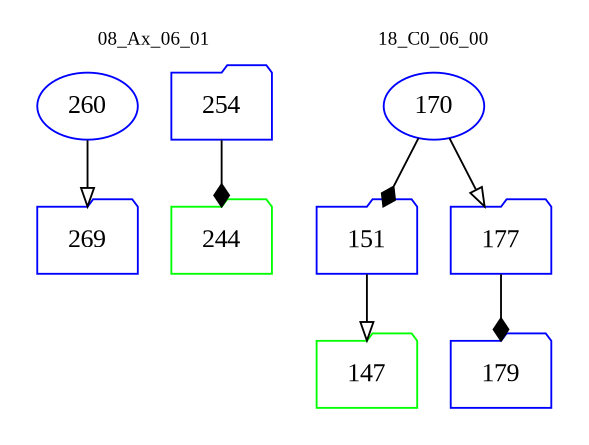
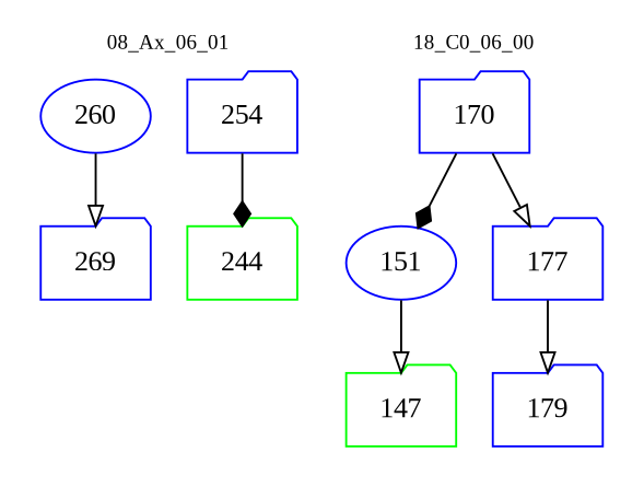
  digraph {
    fontname="Liberation Serif"
    node [color=blue fontname="Liberation Serif" shape=folder]
    edge [arrowhead=diamond color=black fontname="Liberation Serif"]
    n1 [label=254]
    n2 [label=260 shape=ellipse]
    n3 [color=green label=244]
    n4 [label=269]
-   n5 [label=170 shape=ellipse]
-   n6 [label=151]
+   n5 [label=170]
+   n6 [label=151 shape=ellipse]
    n7 [label=177]
    n8 [color=green label=147]
    n9 [label=179]
    subgraph cluster_1 {
      color=white
      fontsize=10
      label="08_Ax_06_01"
      n1
      n2
      n3
      n4
    }
    subgraph cluster_2 {
      color=white
      fontsize=10
      label="18_C0_06_00"
      n5
      n6
      n7
      n8
      n9
    }
    n1 -> n3
    n2 -> n4 [arrowhead=onormal]
    n5 -> n6
    n5 -> n7 [arrowhead=onormal]
    n6 -> n8 [arrowhead=onormal]
-   n7 -> n9
+   n7 -> n9 [arrowhead=onormal]
  }
